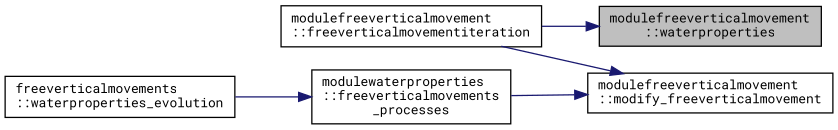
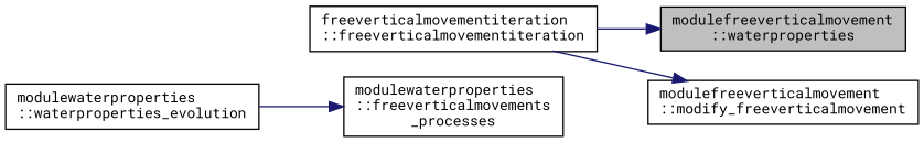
  digraph {
    fontname="Roboto Mono"
    rankdir=RL
    node [color=black fillcolor=white fontname="Roboto Mono" fontsize=10 shape=record style=filled]
    edge [color=midnightblue dir=back fontname="Roboto Mono" fontsize=10 labelfontname=Helvetica labelfontsize=10 style=solid]
    n1 [fillcolor=grey75 fontcolor=black height=0.2 label="modulefreeverticalmovement\l::waterproperties" width=0.4]
-   n2 [height=0.2 label="modulefreeverticalmovement\l::freeverticalmovementiteration" width=0.4]
+   n2 [height=0.2 label="freeverticalmovementiteration\l::freeverticalmovementiteration" width=0.4]
    n3 [height=0.2 label="modulefreeverticalmovement\l::modify_freeverticalmovement" width=0.4]
    n4 [height=0.2 label="modulewaterproperties\l::freeverticalmovements\l_processes" width=0.4]
-   n5 [height=0.2 label="freeverticalmovements\l::waterproperties_evolution" width=0.4]
+   n5 [height=0.2 label="modulewaterproperties\l::waterproperties_evolution" width=0.4]
    n1 -> n2
    n3 -> n2
-   n3 -> n4
    n4 -> n5
  }
